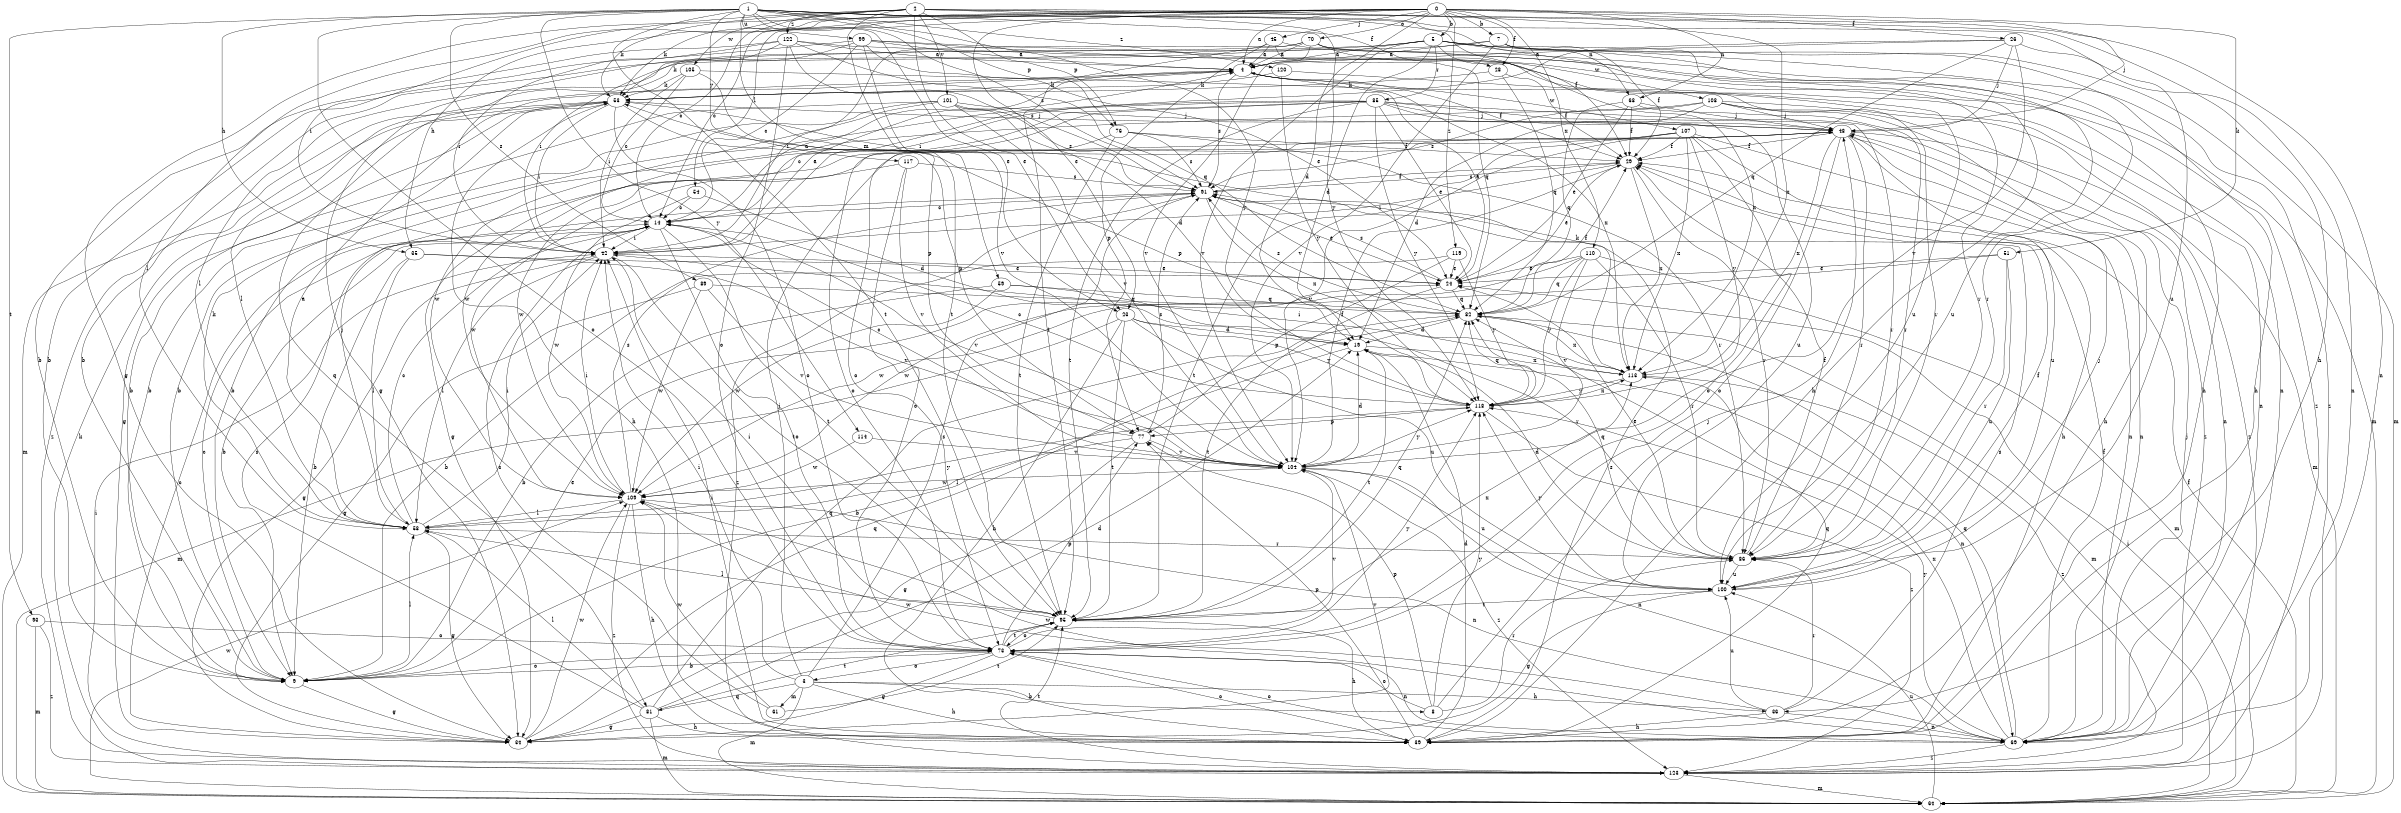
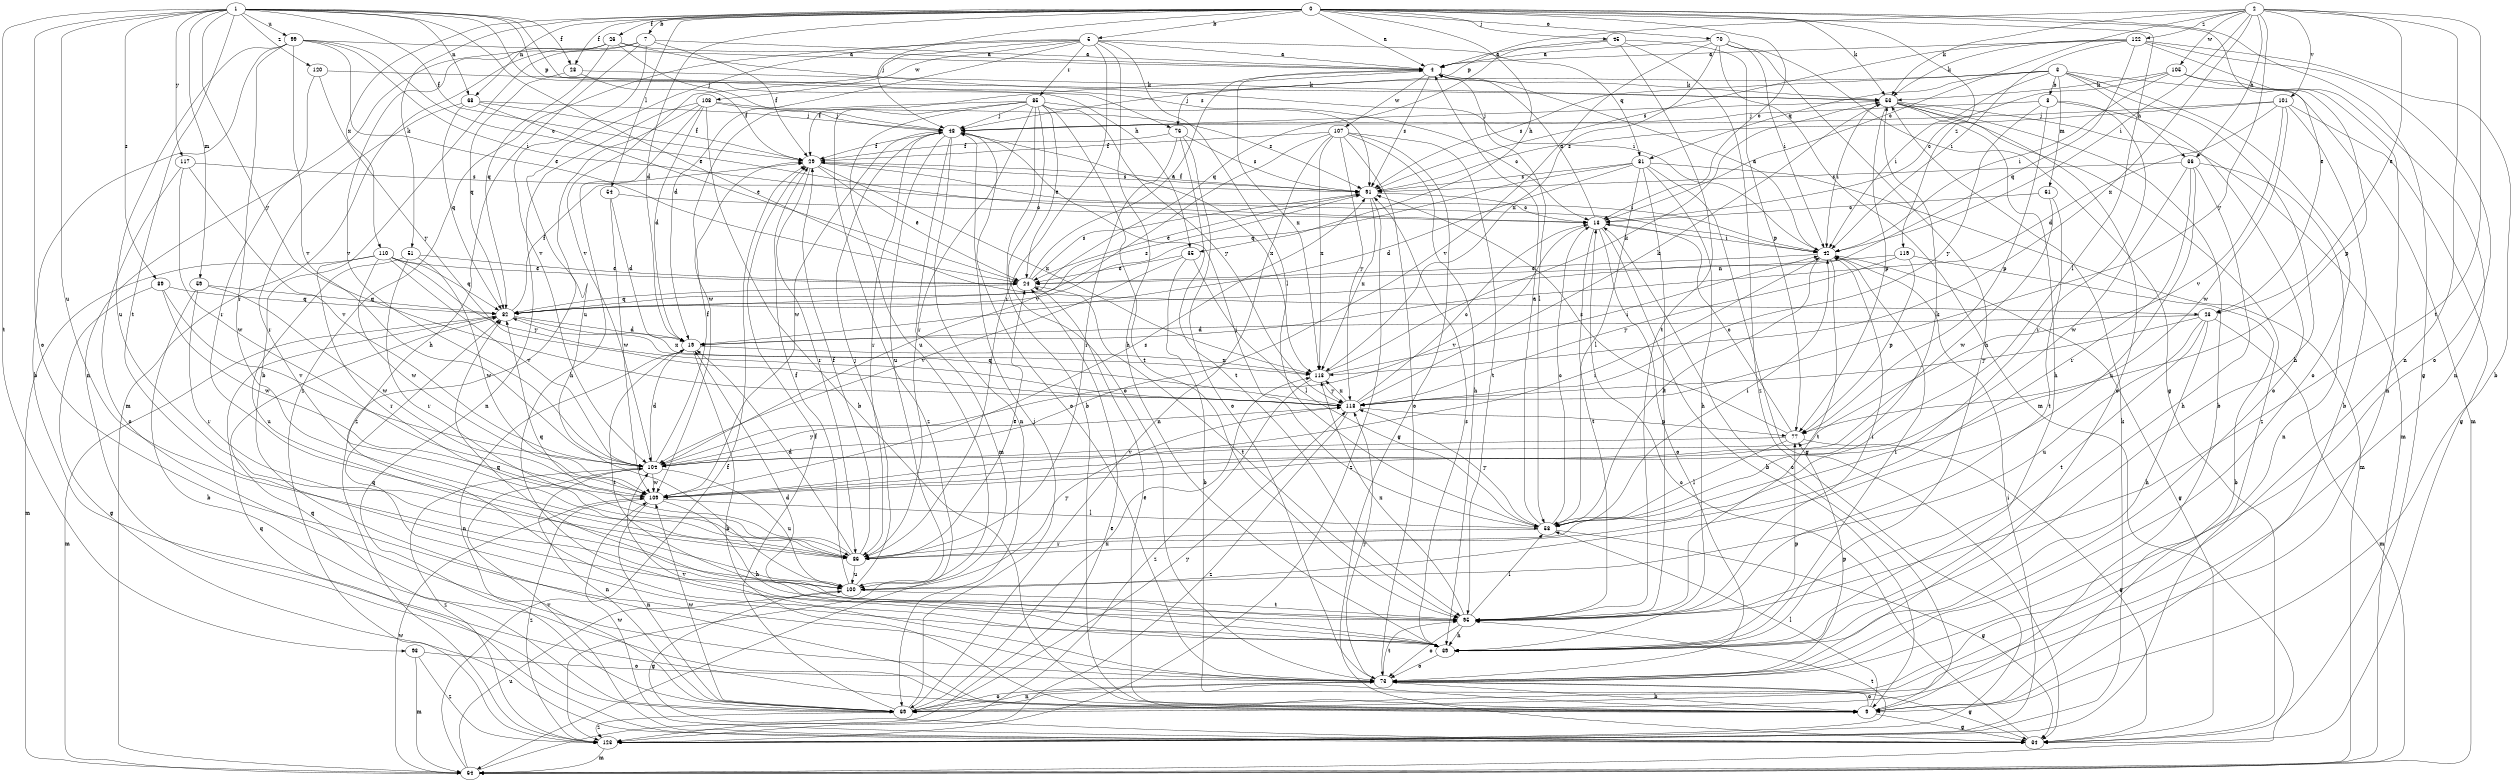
  strict digraph {
    0
    4
    5
    7
-   13 [label=14]
+   13
    19
    23
    26
    28
    34
    35
    45
    48
    51
    53
    54
    58
    68
    70
    110
    119
    29
    91
    113
    107
    100
    39
    81
    85
    86
    104
    108
    123
    64
    9
    73
    95
    n38 [label=42]
    69
    118
    82
    109
    24
    77
    1
    59
    76
    89
    93
    99
-   114
    117
    120
    2
    36
    101
    105
    122
    3
    8
    61
    0 -> 4 [label=a]
    0 -> 5 [label=b]
    0 -> 7 [label=b]
    0 -> 13 [label=c]
    0 -> 19 [label=d]
    0 -> 23 [label=e]
    0 -> 26 [label=f]
    0 -> 28 [label=f]
    0 -> 34 [label=g]
    0 -> 35 [label=h]
    0 -> 45 [label=j]
    0 -> 48 [label=j]
    0 -> 51 [label=k]
    0 -> 53 [label=k]
    0 -> 54 [label=l]
    0 -> 58 [label=l]
    0 -> 68 [label=n]
    0 -> 70 [label=o]
    0 -> 110 [label=x]
    0 -> 119 [label=z]
    4 -> 53 [label=k]
    4 -> 58 [label=l]
    4 -> 29 [label=f]
    4 -> 91 [label=s]
    4 -> 113 [label=x]
    4 -> 107 [label=w]
    5 -> 4 [label=a]
    5 -> 19 [label=d]
    5 -> 58 [label=l]
    5 -> 100 [label=u]
    5 -> 39 [label=h]
    5 -> 81 [label=q]
    5 -> 85 [label=r]
    5 -> 86 [label=r]
    5 -> 104 [label=v]
    5 -> 108 [label=w]
    5 -> 123 [label=z]
    7 -> 4 [label=a]
    7 -> 29 [label=f]
    7 -> 39 [label=h]
    7 -> 104 [label=v]
    7 -> 64 [label=m]
    7 -> 9 [label=b]
    13 -> 4 [label=a]
    13 -> 104 [label=v]
    13 -> 9 [label=b]
    13 -> 73 [label=o]
    13 -> 95 [label=t]
    13 -> n38 [label=i]
    19 -> 113 [label=x]
    19 -> 9 [label=b]
    19 -> 95 [label=t]
    19 -> 69 [label=n]
    23 -> 19 [label=d]
    23 -> 100 [label=u]
    23 -> 39 [label=h]
    23 -> 64 [label=m]
    23 -> 95 [label=t]
    23 -> 118 [label=y]
    26 -> 4 [label=a]
    26 -> 48 [label=j]
    26 -> 104 [label=v]
    26 -> n38 [label=i]
    26 -> 69 [label=n]
    26 -> 82 [label=q]
    28 -> 53 [label=k]
    28 -> 29 [label=f]
    28 -> 82 [label=q]
    34 -> 13 [label=c]
    34 -> 104 [label=v]
    34 -> 82 [label=q]
    34 -> 109 [label=w]
    35 -> 58 [label=l]
    35 -> 104 [label=v]
    35 -> 9 [label=b]
    35 -> 24 [label=e]
    45 -> 4 [label=a]
    45 -> 123 [label=z]
    45 -> 95 [label=t]
    45 -> 82 [label=q]
    45 -> 77 [label=p]
    48 -> 29 [label=f]
    48 -> 113 [label=x]
    48 -> 100 [label=u]
    48 -> 86 [label=r]
    48 -> 64 [label=m]
    48 -> 73 [label=o]
    48 -> 69 [label=n]
    48 -> 109 [label=w]
    51 -> 100 [label=u]
    51 -> 86 [label=r]
    51 -> 109 [label=w]
    51 -> 24 [label=e]
    53 -> 48 [label=j]
    53 -> 39 [label=h]
    53 -> 123 [label=z]
    53 -> 64 [label=m]
    53 -> 9 [label=b]
    53 -> 73 [label=o]
    53 -> n38 [label=i]
    53 -> 77 [label=p]
    54 -> 13 [label=c]
    54 -> 19 [label=d]
    54 -> 109 [label=w]
    58 -> 4 [label=a]
    58 -> 13 [label=c]
    58 -> 34 [label=g]
    58 -> 48 [label=j]
    58 -> 53 [label=k]
    58 -> 86 [label=r]
    58 -> n38 [label=i]
    58 -> 118 [label=y]
    68 -> 48 [label=j]
    68 -> 29 [label=f]
    68 -> 86 [label=r]
    68 -> 82 [label=q]
    68 -> 24 [label=e]
    70 -> 4 [label=a]
    70 -> 34 [label=g]
    70 -> 113 [label=x]
    70 -> 39 [label=h]
    70 -> 104 [label=v]
    70 -> 64 [label=m]
    70 -> n38 [label=i]
    110 -> 86 [label=r]
    110 -> 104 [label=v]
    110 -> 64 [label=m]
    110 -> 118 [label=y]
    110 -> 82 [label=q]
    110 -> 109 [label=w]
    110 -> 24 [label=e]
    119 -> 9 [label=b]
    119 -> 118 [label=y]
-   119 -> 24 [label=e]
+   119 -> 24 [label=n]
    119 -> 77 [label=p]
    29 -> 91 [label=s]
    29 -> 113 [label=x]
    29 -> 86 [label=r]
    29 -> n38 [label=i]
    29 -> 24 [label=e]
    91 -> 13 [label=c]
    91 -> 29 [label=f]
    91 -> 113 [label=x]
    91 -> 123 [label=z]
    91 -> 24 [label=e]
    113 -> 53 [label=k]
    113 -> 123 [label=z]
    113 -> n38 [label=i]
    113 -> 118 [label=y]
    107 -> 34 [label=g]
    107 -> 29 [label=f]
    107 -> 113 [label=x]
    107 -> 39 [label=h]
    107 -> 104 [label=v]
    107 -> 73 [label=o]
    107 -> 95 [label=t]
    107 -> 69 [label=n]
    107 -> 118 [label=y]
    100 -> 34 [label=g]
    100 -> 48 [label=j]
    100 -> 29 [label=f]
    100 -> 95 [label=t]
    100 -> 118 [label=y]
    39 -> 19 [label=d]
    39 -> 91 [label=s]
    39 -> 73 [label=o]
    39 -> n38 [label=i]
    39 -> 82 [label=q]
    39 -> 77 [label=p]
    81 -> 19 [label=d]
    81 -> 34 [label=g]
    81 -> 58 [label=l]
    81 -> 91 [label=s]
    81 -> 39 [label=h]
    81 -> 64 [label=m]
    81 -> 95 [label=t]
    81 -> 82 [label=q]
    85 -> 13 [label=c]
    85 -> 48 [label=j]
    85 -> 100 [label=u]
    85 -> 86 [label=r]
    85 -> 123 [label=z]
    85 -> 9 [label=b]
    85 -> 73 [label=o]
    85 -> 95 [label=t]
    85 -> 118 [label=y]
    85 -> 109 [label=w]
    85 -> 24 [label=e]
    86 -> 19 [label=d]
    86 -> 29 [label=f]
    86 -> 100 [label=u]
    86 -> 82 [label=q]
    86 -> 24 [label=e]
    104 -> 19 [label=d]
    104 -> 29 [label=f]
    104 -> 100 [label=u]
    104 -> 123 [label=z]
    104 -> 69 [label=n]
    104 -> 118 [label=y]
    104 -> 109 [label=w]
    108 -> 19 [label=d]
    108 -> 48 [label=j]
    108 -> 91 [label=s]
    108 -> 39 [label=h]
    108 -> 123 [label=z]
    108 -> 9 [label=b]
    108 -> 69 [label=n]
    123 -> 53 [label=k]
    123 -> 64 [label=m]
    123 -> 95 [label=t]
    123 -> n38 [label=i]
    64 -> 29 [label=f]
    64 -> 100 [label=u]
    64 -> 109 [label=w]
-   64 -> 24 [label=i]
+   64 -> 24 [label=e]
    9 -> 13 [label=c]
    9 -> 34 [label=g]
    9 -> 58 [label=l]
    9 -> 73 [label=o]
    9 -> 24 [label=e]
    73 -> 34 [label=g]
    73 -> 104 [label=v]
    73 -> 9 [label=b]
    73 -> 95 [label=t]
    73 -> 69 [label=n]
    73 -> 118 [label=y]
    73 -> 77 [label=p]
    95 -> 58 [label=l]
    95 -> 113 [label=x]
    95 -> 39 [label=h]
    95 -> 73 [label=o]
    95 -> n38 [label=i]
    95 -> 82 [label=q]
    n38 -> 4 [label=a]
    n38 -> 34 [label=g]
    n38 -> 58 [label=l]
    n38 -> 95 [label=t]
    n38 -> 24 [label=e]
    69 -> 48 [label=j]
    69 -> 29 [label=f]
    69 -> 113 [label=x]
    69 -> 123 [label=z]
    69 -> 73 [label=o]
    69 -> 118 [label=y]
    69 -> 82 [label=q]
    69 -> 109 [label=w]
    118 -> 13 [label=c]
-   118 -> 53 [label=p]
+   118 -> 53 [label=k]
    118 -> 113 [label=x]
    118 -> 123 [label=z]
    118 -> 82 [label=q]
    118 -> 77 [label=p]
    82 -> 19 [label=d]
    82 -> 29 [label=f]
    82 -> 91 [label=s]
    82 -> 113 [label=x]
    82 -> 64 [label=m]
    109 -> 58 [label=l]
    109 -> 91 [label=s]
    109 -> 39 [label=h]
    109 -> 123 [label=z]
    109 -> n38 [label=i]
    109 -> 69 [label=n]
    24 -> 4 [label=a]
    24 -> 91 [label=s]
    24 -> 95 [label=t]
    24 -> 82 [label=q]
    77 -> 13 [label=c]
    77 -> 34 [label=g]
    77 -> 58 [label=l]
    77 -> 91 [label=s]
    77 -> 104 [label=v]
    1 -> 23 [label=e]
    1 -> 28 [label=f]
    1 -> 35 [label=h]
    1 -> 68 [label=n]
    1 -> 29 [label=f]
    1 -> 91 [label=s]
    1 -> 100 [label=u]
    1 -> 73 [label=o]
    1 -> 95 [label=t]
    1 -> 118 [label=y]
    1 -> 59 [label=m]
    1 -> 76 [label=p]
    1 -> 89 [label=s]
    1 -> 93 [label=t]
    1 -> 99 [label=u]
-   1 -> 114 [label=y]
    1 -> 117 [label=y]
    1 -> 120 [label=z]
    59 -> 86 [label=r]
    59 -> 9 [label=b]
    59 -> 82 [label=q]
    59 -> 109 [label=w]
    76 -> 29 [label=f]
    76 -> 91 [label=s]
    76 -> 86 [label=r]
    76 -> 73 [label=o]
    76 -> 95 [label=t]
    89 -> 34 [label=g]
    89 -> 104 [label=v]
    89 -> 82 [label=q]
    89 -> 109 [label=w]
    93 -> 123 [label=z]
    93 -> 64 [label=m]
    93 -> 73 [label=o]
    99 -> 4 [label=a]
    99 -> 13 [label=c]
    99 -> 100 [label=u]
    99 -> 86 [label=r]
    99 -> 104 [label=v]
    99 -> 9 [label=b]
    99 -> n38 [label=i]
    99 -> 24 [label=e]
-   114 -> 104 [label=v]
-   114 -> 109 [label=w]
    117 -> 91 [label=s]
    117 -> 104 [label=v]
    117 -> 73 [label=o]
    117 -> 109 [label=w]
    120 -> 53 [label=k]
    120 -> 86 [label=r]
    120 -> 118 [label=y]
    2 -> 13 [label=c]
    2 -> 23 [label=e]
    2 -> 53 [label=k]
    2 -> 113 [label=x]
    2 -> 95 [label=t]
    2 -> n38 [label=i]
    2 -> 69 [label=n]
    2 -> 118 [label=y]
    2 -> 76 [label=p]
    2 -> 36 [label=h]
    2 -> 101 [label=v]
    2 -> 105 [label=w]
    2 -> 122 [label=z]
    36 -> 91 [label=s]
    36 -> 100 [label=u]
    36 -> 39 [label=h]
    36 -> 86 [label=r]
    36 -> 69 [label=n]
    36 -> 109 [label=w]
    101 -> 19 [label=d]
    101 -> 34 [label=g]
    101 -> 48 [label=j]
    101 -> 91 [label=s]
    101 -> 104 [label=v]
    101 -> 9 [label=b]
    101 -> 109 [label=w]
    105 -> 13 [label=c]
    105 -> 53 [label=k]
    105 -> n38 [label=i]
    105 -> 69 [label=n]
    105 -> 77 [label=p]
    122 -> 4 [label=a]
    122 -> 53 [label=k]
    122 -> 91 [label=s]
    122 -> 9 [label=b]
    122 -> 73 [label=o]
    122 -> n38 [label=i]
    122 -> 69 [label=n]
    122 -> 82 [label=q]
    3 -> 48 [label=j]
    3 -> 91 [label=s]
    3 -> 39 [label=h]
    3 -> 81 [label=q]
    3 -> 64 [label=m]
-   73 -> 3 [label=o]
+   3 -> 73 [label=o]
    3 -> n38 [label=i]
    3 -> 36 [label=h]
    3 -> 8 [label=b]
    3 -> 61 [label=m]
    8 -> 48 [label=j]
    8 -> 86 [label=r]
    8 -> 73 [label=o]
    8 -> 118 [label=y]
    8 -> 77 [label=p]
    61 -> 13 [label=c]
    61 -> 95 [label=t]
    61 -> 109 [label=w]
  }
